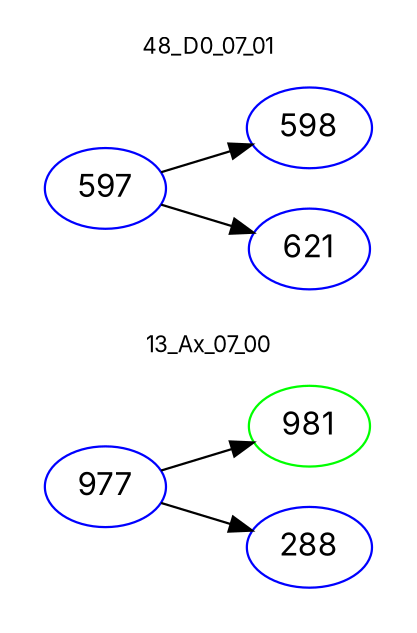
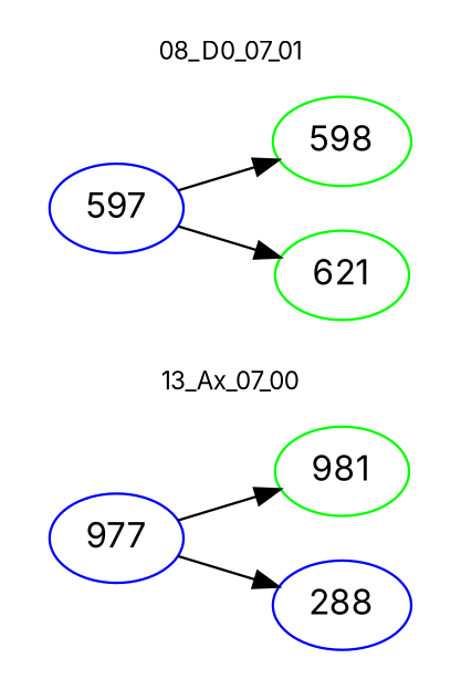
  digraph {
    fontname=Inter
    rankdir=LR
    node [color=blue fontname=Inter]
    edge [color=black fontname=Inter]
    n1 [label=977]
    n2 [label=288]
    n3 [color=green label=981]
    n4 [label=597]
-   n5 [label=621]
-   n6 [label=598]
+   n5 [color=green label=621]
+   n6 [color=green label=598]
    subgraph cluster_1 {
      color=white
      fontsize=10
      label="13_Ax_07_00"
      n1
      n2
      n3
    }
    subgraph cluster_2 {
      color=white
      fontsize=10
-     label="48_D0_07_01"
+     label="08_D0_07_01"
      n4
      n5
      n6
    }
    n1 -> n2
    n1 -> n3
    n4 -> n5
    n4 -> n6
  }
